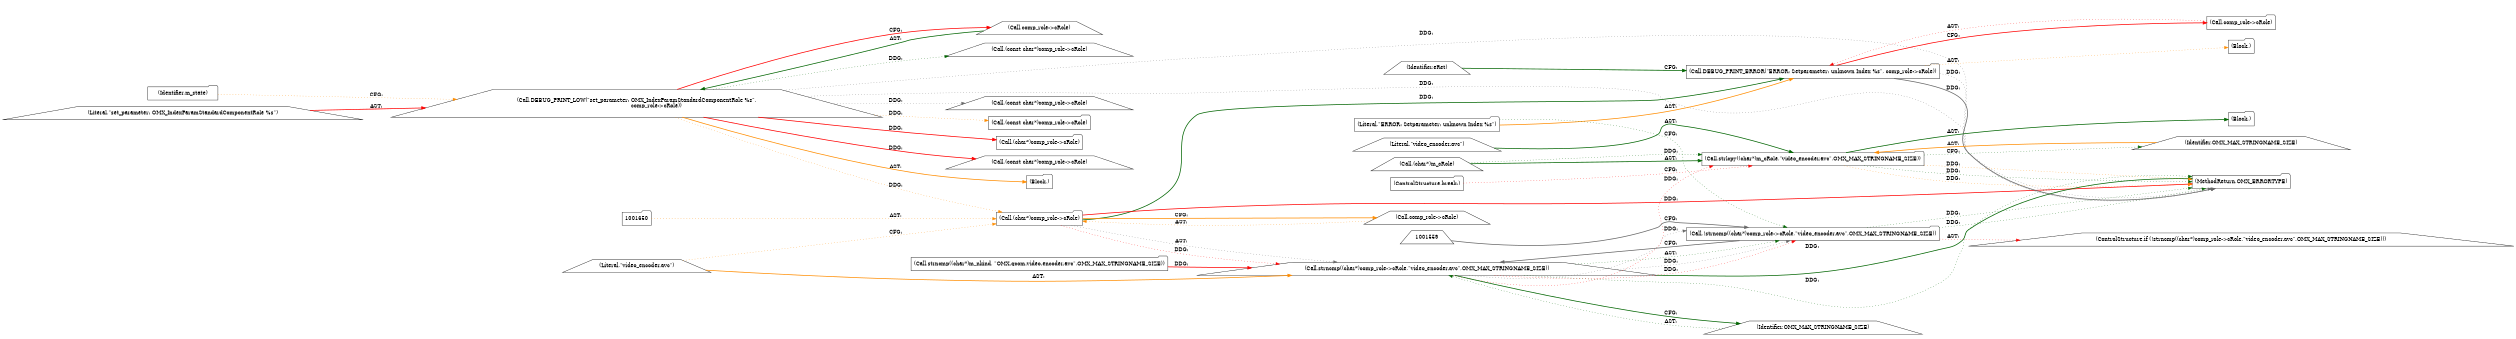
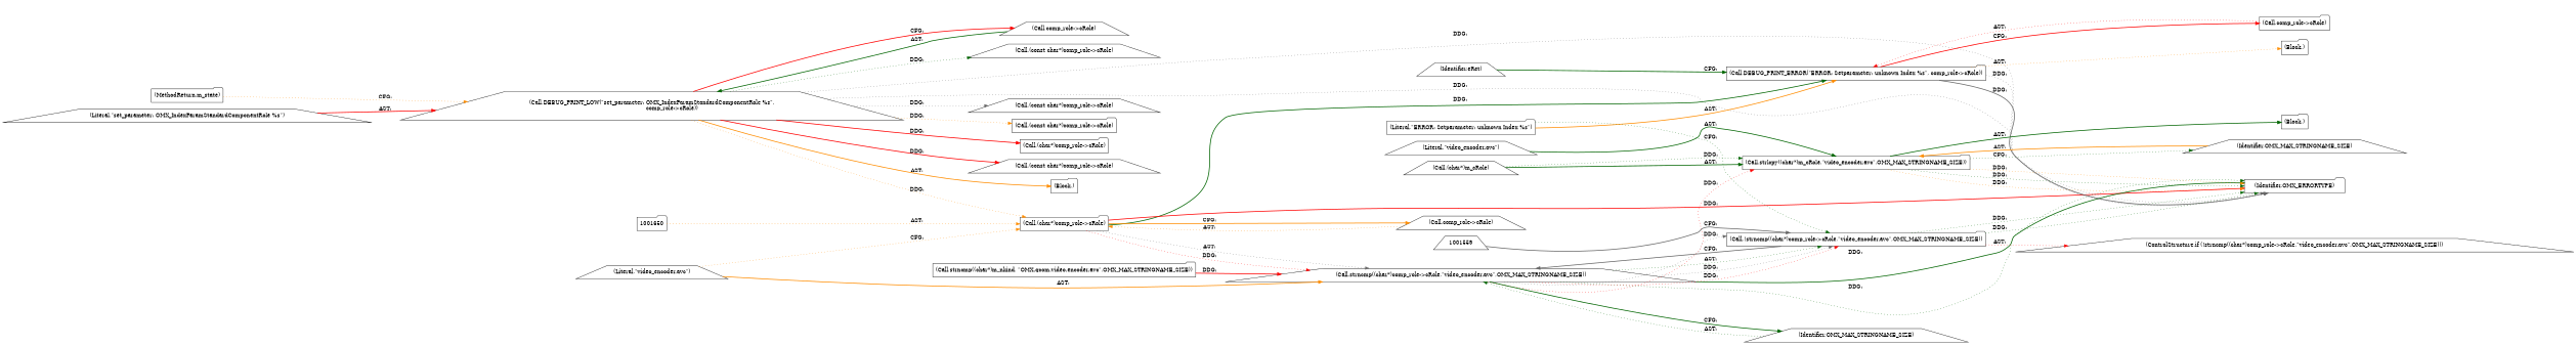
  digraph {
    rankdir=LR
    node [shape=folder]
    edge [color=darkgreen style=dotted]
    n1 [label="(Call,(char*)comp_role->cRole)"]
    n2 [label="(Call,strncmp((char*)comp_role->cRole,\"video_encoder.avc\",OMX_MAX_STRINGNAME_SIZE))" shape=trapezium]
    n3 [label="(Call,DEBUG_PRINT_ERROR(\"ERROR: Setparameter: unknown Index %s\", comp_role->cRole))"]
    n4 [label="(Call,comp_role->cRole)" shape=trapezium]
-   n5 [label="(MethodReturn,OMX_ERRORTYPE)"]
+   n5 [label="(Identifier,OMX_ERRORTYPE)"]
    n6 [label="(Call,!strncmp((char*)comp_role->cRole,\"video_encoder.avc\",OMX_MAX_STRINGNAME_SIZE))"]
    n7 [label="(Call,strlcpy((char*)m_cRole,\"video_encoder.avc\",OMX_MAX_STRINGNAME_SIZE))"]
    n8 [label="(Identifier,OMX_MAX_STRINGNAME_SIZE)" shape=trapezium]
    n9 [label="(Block,)"]
    n10 [label="(Call,comp_role->cRole)"]
    n11 [label="(Call,DEBUG_PRINT_LOW(\"set_parameter: OMX_IndexParamStandardComponentRole %s\",\n                        comp_role->cRole))" shape=trapezium]
    n12 [label="(Call,(const char*)comp_role->cRole)" shape=trapezium]
    n13 [label="(Call,(const char*)comp_role->cRole)"]
    n14 [label="(Call,(char*)comp_role->cRole)"]
    n15 [label="(Call,(const char*)comp_role->cRole)" shape=trapezium]
    n16 [label="(Block,)"]
    n17 [label="(Call,comp_role->cRole)" shape=trapezium]
    n18 [label="(Call,(const char*)comp_role->cRole)" shape=trapezium]
    n19 [label="(ControlStructure,if (!strncmp((char*)comp_role->cRole,\"video_encoder.avc\",OMX_MAX_STRINGNAME_SIZE)))" shape=trapezium]
    n20 [label="(Identifier,OMX_MAX_STRINGNAME_SIZE)" shape=trapezium]
    n21 [label="(Block,)"]
    n22 [label="(Call,strncmp((char*)m_nkind, \"OMX.qcom.video.encoder.avc\",OMX_MAX_STRINGNAME_SIZE))"]
    n23 [label="(Identifier,eRet)" shape=trapezium]
-   n24 [label="(Identifier,m_state)"]
-   n25 [label="(ControlStructure,break;)"]
+   n24 [label="(MethodReturn,m_state)"]
    n26 [label="(Literal,\"video_encoder.avc\")" shape=trapezium]
    n27 [label="(Call,(char*)m_cRole)" shape=trapezium]
    n28 [label="(Literal,\"ERROR: Setparameter: unknown Index %s\")"]
    n29 [label="(Literal,\"set_parameter: OMX_IndexParamStandardComponentRole %s\")" shape=trapezium]
    n30 [label="(Literal,\"video_encoder.avc\")" shape=trapezium]
    n31 [label=1001650]
    1001559 [shape=trapezium]
    n1 -> n2 [color=gray40 label="AST: "]
    n1 -> n2 [color=red label="DDG: "]
    n1 -> n3 [label="DDG: " style=bold]
    n1 -> n4 [color=darkorange label="CFG: " style=bold]
    n1 -> n5 [color=red label="DDG: " style=bold]
    n2 -> n5 [label="DDG: " style=bold]
    n2 -> n5 [label="DDG: "]
    n2 -> n6 [label="AST: "]
    n2 -> n6 [color=gray40 label="DDG: "]
    n2 -> n6 [color=red label="DDG: "]
    n2 -> n6 [color=gray40 label="DDG: "]
    n2 -> n7 [color=red label="DDG: "]
    n2 -> n8 [label="CFG: " style=bold]
    n3 -> n5 [color=gray40 label="DDG: "]
    n3 -> n5 [color=gray40 label="DDG: " style=bold]
    n3 -> n9 [color=darkorange label="AST: "]
    n3 -> n10 [color=red label="CFG: " style=bold]
    n4 -> n1 [color=darkorange label="AST: "]
    n6 -> n2 [color=gray40 label="CFG: " style=bold]
    n6 -> n5 [label="DDG: "]
    n6 -> n5 [label="DDG: "]
    n6 -> n19 [color=red label="AST: "]
    n7 -> n5 [color=darkorange label="DDG: "]
    n7 -> n5 [label="DDG: "]
    n7 -> n5 [color=darkorange label="DDG: "]
    n7 -> n20 [label="CFG: "]
    n7 -> n21 [label="AST: " style=bold]
    n8 -> n2 [label="AST: "]
    n10 -> n3 [color=red label="AST: "]
    n11 -> n1 [color=darkorange label="DDG: "]
    n11 -> n5 [color=gray40 label="DDG: "]
    n11 -> n5 [color=gray40 label="DDG: "]
    n11 -> n12 [color=gray40 label="DDG: "]
    n11 -> n13 [color=darkorange label="DDG: "]
    n11 -> n14 [color=red label="DDG: " style=bold]
    n11 -> n15 [color=red label="DDG: " style=bold]
    n11 -> n16 [color=darkorange label="AST: " style=bold]
    n11 -> n17 [color=red label="CFG: " style=bold]
    n11 -> n18 [label="DDG: "]
    n17 -> n11 [label="AST: " style=bold]
    n20 -> n7 [color=darkorange label="AST: " style=bold]
    n22 -> n2 [color=red label="DDG: " style=bold]
    n23 -> n3 [label="CFG: " style=bold]
    n24 -> n11 [color=darkorange label="CFG: "]
-   n25 -> n7 [color=red label="CFG: "]
    n26 -> n1 [color=darkorange label="CFG: "]
    n26 -> n2 [color=darkorange label="AST: " style=bold]
    n27 -> n7 [label="AST: " style=bold]
    n27 -> n7 [label="DDG: "]
    n28 -> n3 [color=darkorange label="AST: " style=bold]
    n28 -> n6 [label="CFG: "]
    n29 -> n11 [color=red label="AST: " style=bold]
    n30 -> n7 [label="AST: " style=bold]
    n31 -> n1 [color=darkorange label="AST: "]
    1001559 -> n6 [color=gray40 label="CFG: " style=bold]
  }
